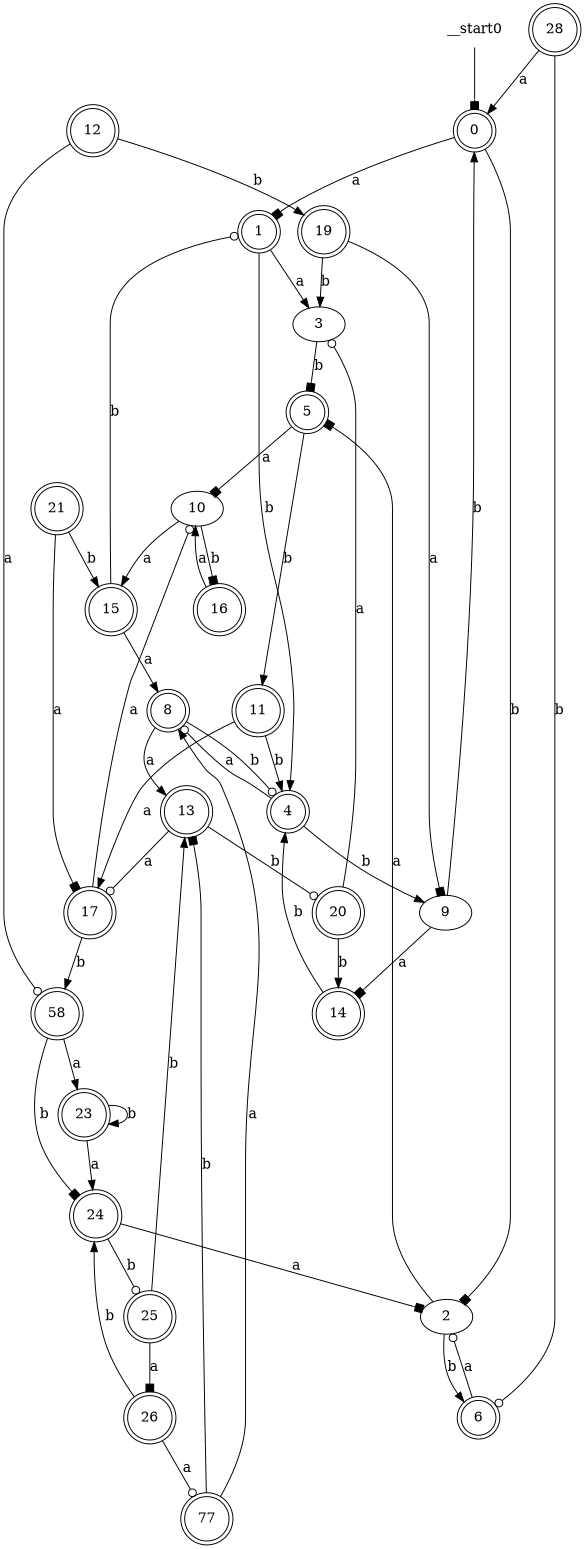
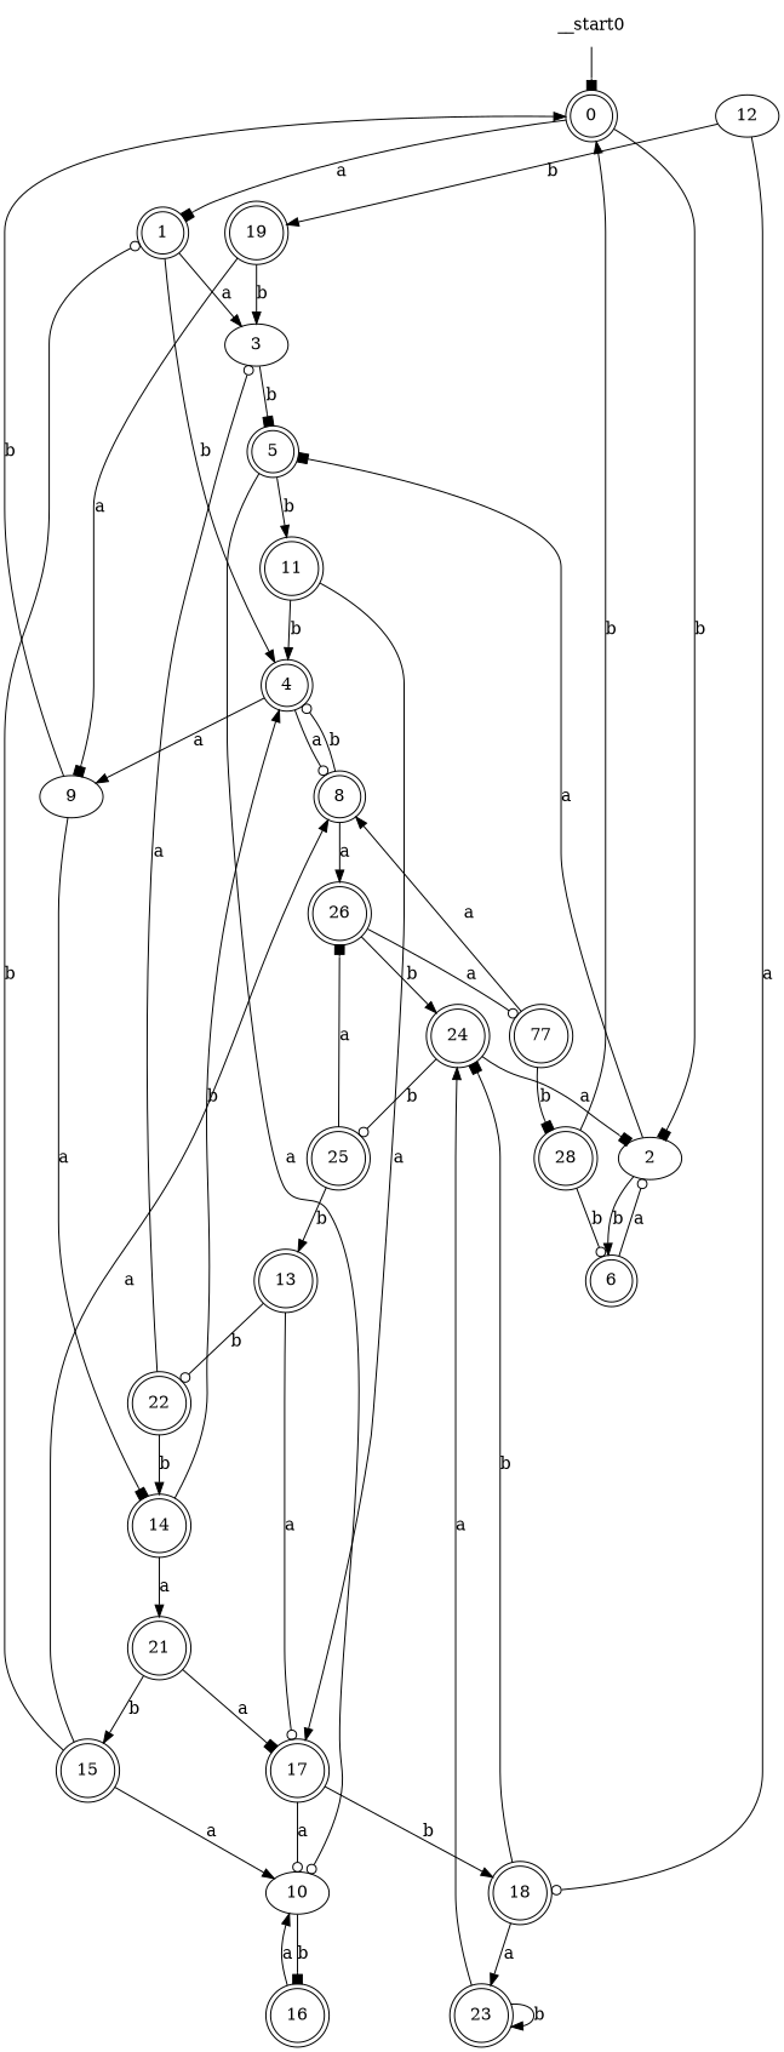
  digraph {
    node [shape=doublecircle]
    edge [arrowhead=normal]
    __start0 [shape=none]
    0
    1
    2 [shape=""]
    3 [shape=""]
    4
    5
    6
    8
    9 [shape=""]
    10 [shape=""]
    11
    13
    14
    15
    16
    17
-   12
-   18 [label=58]
+   12 [shape=""]
+   18
    19
-   20
+   20 [label=22]
    21
    23
    24
    25
    26
    n27 [label=77]
    28
    __start0 -> 0 [arrowhead=box]
    0 -> 1 [arrowhead=box label=a]
    0 -> 2 [arrowhead=box label=b]
    1 -> 3 [label=a]
    1 -> 4 [label=b]
    2 -> 5 [arrowhead=box label=a]
    2 -> 6 [label=b]
    3 -> 5 [arrowhead=box label=b]
    4 -> 8 [arrowhead=odot label=a]
-   4 -> 9 [label=b]
-   5 -> 10 [arrowhead=box label=a]
+   4 -> 9 [label=a]
+   5 -> 10 [arrowhead=odot label=a]
    5 -> 11 [label=b]
    6 -> 2 [arrowhead=odot label=a]
    8 -> 4 [arrowhead=odot label=b]
-   8 -> 13 [label=a]
+   8 -> 26 [label=a]
    9 -> 0 [label=b]
    9 -> 14 [arrowhead=box label=a]
-   10 -> 15 [label=a]
+   15 -> 10 [label=a]
    10 -> 16 [arrowhead=box label=b]
    11 -> 4 [label=b]
    11 -> 17 [label=a]
    13 -> 17 [arrowhead=odot label=a]
    13 -> 20 [arrowhead=odot label=b]
    14 -> 4 [label=b]
+   14 -> 21 [label=a]
    15 -> 1 [arrowhead=odot label=b]
    15 -> 8 [label=a]
    16 -> 10 [label=a]
    17 -> 10 [arrowhead=odot label=a]
    17 -> 18 [label=b]
    12 -> 18 [arrowhead=odot label=a]
    12 -> 19 [label=b]
    18 -> 23 [label=a]
    18 -> 24 [arrowhead=box label=b]
    19 -> 3 [label=b]
    19 -> 9 [arrowhead=box label=a]
    20 -> 3 [arrowhead=odot label=a]
    20 -> 14 [label=b]
    21 -> 15 [label=b]
    21 -> 17 [arrowhead=box label=a]
    23 -> 23 [label=b]
    23 -> 24 [label=a]
    24 -> 2 [arrowhead=box label=a]
    24 -> 25 [arrowhead=odot label=b]
    25 -> 13 [label=b]
    25 -> 26 [arrowhead=box label=a]
    26 -> 24 [label=b]
    26 -> n27 [arrowhead=odot label=a]
    n27 -> 8 [label=a]
-   n27 -> 13 [arrowhead=box label=b]
-   28 -> 0 [label=a]
+   n27 -> 28 [arrowhead=box label=b]
+   28 -> 0 [label=b]
    28 -> 6 [arrowhead=odot label=b]
  }
